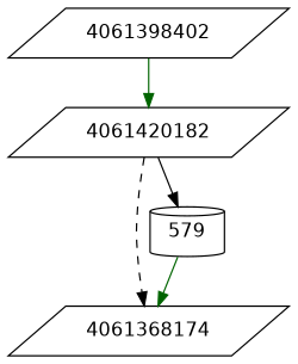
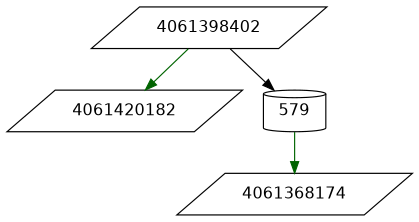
  strict digraph {
    fontname="DejaVu Sans"
    node [fontname="DejaVu Sans" shape=parallelogram]
    edge [color=darkgreen fontname="DejaVu Sans" style=solid]
    4061398402
    4061420182
    4061368174
    579 [shape=cylinder]
    4061398402 -> 4061420182
-   4061420182 -> 4061368174 [color=black style=dashed]
-   4061420182 -> 579 [color=black]
+   4061398402 -> 579 [color=black]
    579 -> 4061368174
  }
